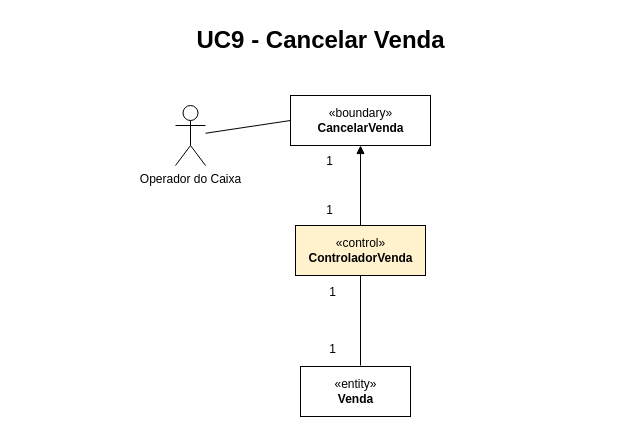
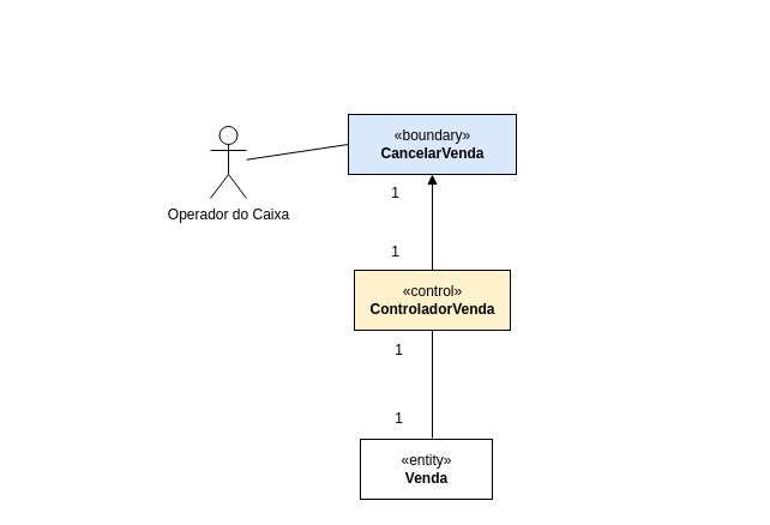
  <mxCell id="0" />
  <mxCell id="1" parent="0" />
- <mxCell id="2" value="«boundary»&lt;br&gt;&lt;b&gt;CancelarVenda&lt;/b&gt;" style="html=1;" vertex="1" parent="1"><mxGeometry x="290" y="95" width="140" height="50" as="geometry" /></mxCell>
+ <mxCell id="2" value="«boundary»&lt;br&gt;&lt;b&gt;CancelarVenda&lt;/b&gt;" style="html=1;fillColor=#dae8fc;" vertex="1" parent="1"><mxGeometry x="290" y="95" width="140" height="50" as="geometry" /></mxCell>
  <mxCell id="3" value="«control»&lt;br&gt;&lt;b&gt;ControladorVenda&lt;/b&gt;" style="html=1;fillColor=#fff2cc;" vertex="1" parent="1"><mxGeometry x="295" y="225" width="130" height="50" as="geometry" /></mxCell>
  <mxCell id="4" value="" style="endArrow=block;html=1;rounded=0;entryX=0.5;entryY=1;entryDx=0;entryDy=0;exitX=0.5;exitY=0;exitDx=0;exitDy=0;" edge="1" parent="1" source="3" target="2"><mxGeometry width="50" height="50" relative="1" as="geometry"><mxPoint x="313" y="205" as="sourcePoint" /><mxPoint x="363" y="155" as="targetPoint" /></mxGeometry></mxCell>
  <mxCell id="5" value="" style="endArrow=none;html=1;rounded=0;entryX=0.5;entryY=0;entryDx=0;entryDy=0;exitX=0.5;exitY=1;exitDx=0;exitDy=0;" edge="1" parent="1" source="3"><mxGeometry width="50" height="50" relative="1" as="geometry"><mxPoint x="313" y="255" as="sourcePoint" /><mxPoint x="360" y="365" as="targetPoint" /></mxGeometry></mxCell>
  <mxCell id="6" value="Operador do Caixa" style="shape=umlActor;verticalLabelPosition=bottom;verticalAlign=top;html=1;outlineConnect=0;gradientColor=none;" vertex="1" parent="1"><mxGeometry x="175" y="105" width="30" height="60" as="geometry" /></mxCell>
  <mxCell id="7" value="" style="endArrow=none;html=1;rounded=0;entryX=0;entryY=0.5;entryDx=0;entryDy=0;" edge="1" parent="1" source="6" target="2"><mxGeometry width="50" height="50" relative="1" as="geometry"><mxPoint x="243" y="184" as="sourcePoint" /><mxPoint x="293" y="134" as="targetPoint" /></mxGeometry></mxCell>
  <mxCell id="8" value="1" style="text;strokeColor=none;fillColor=none;html=1;fontSize=12;fontStyle=0;verticalAlign=middle;align=center;" vertex="1" parent="1"><mxGeometry x="318" y="155" width="21" height="12" as="geometry" /></mxCell>
  <mxCell id="9" value="1" style="text;strokeColor=none;fillColor=none;html=1;fontSize=12;fontStyle=0;verticalAlign=middle;align=center;" vertex="1" parent="1"><mxGeometry x="318" y="204" width="21" height="12" as="geometry" /></mxCell>
  <mxCell id="10" value="1" style="text;strokeColor=none;fillColor=none;html=1;fontSize=12;fontStyle=0;verticalAlign=middle;align=center;" vertex="1" parent="1"><mxGeometry x="321" y="286" width="21" height="12" as="geometry" /></mxCell>
  <mxCell id="11" value="1" style="text;strokeColor=none;fillColor=none;html=1;fontSize=12;fontStyle=0;verticalAlign=middle;align=center;" vertex="1" parent="1"><mxGeometry x="321" y="343" width="21" height="12" as="geometry" /></mxCell>
  <mxCell id="12" value="«entity»&lt;br&gt;&lt;b&gt;Venda&lt;/b&gt;" style="html=1;fontSize=12;gradientColor=none;" vertex="1" parent="1"><mxGeometry x="300" y="366" width="110" height="50" as="geometry" /></mxCell>
- <mxCell id="13" value="UC9 - Cancelar Venda" style="text;strokeColor=none;fillColor=none;html=1;fontSize=24;fontStyle=1;verticalAlign=middle;align=center;" vertex="1" parent="1"><mxGeometry x="20" y="20" width="600" height="40" as="geometry" /></mxCell>
